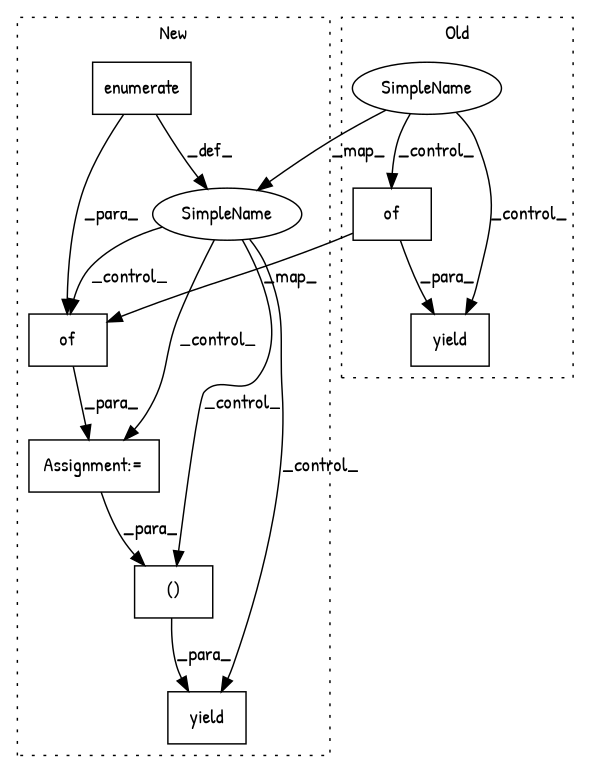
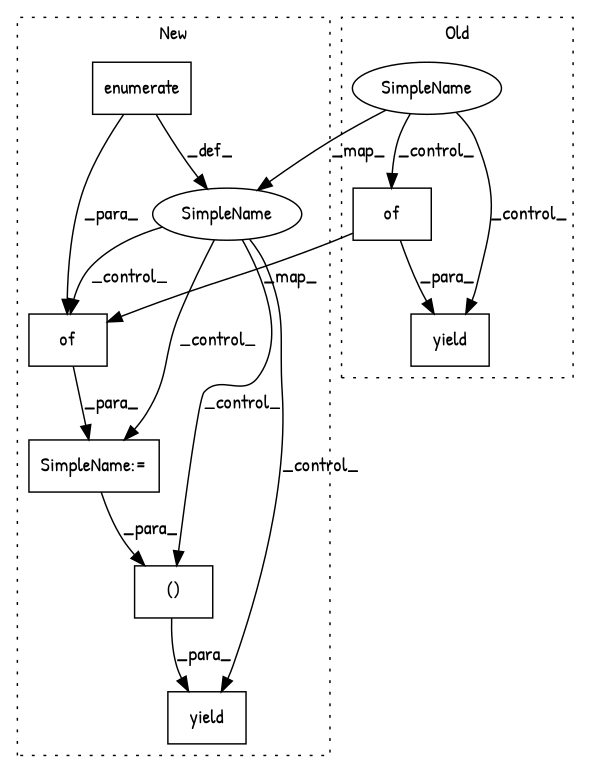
  digraph {
    fontname="Patrick Hand"
    node [a=32 l="3,1" shape=box fontname="Patrick Hand"]
    edge [fontname="Patrick Hand"]
    n1 [a=112 l=7 label=yield s=4834]
    n2 [label=of s="4845,4867"]
    n3 [a=42 l=4 label=SimpleName s=4812 shape=ellipse]
    n4 [l="10,1" label=enumerate s="5095,5106"]
    n5 [a=112 l=18 label=yield s=5168]
    n6 [a=106 l=23 label="()" s=5186]
-   n7 [a=7 l=1 label="Assignment:=" s=5128]
+   n7 [a=7 l=1 label="SimpleName:=" s=5128]
    n8 [label=of s="5133,5155"]
    n9 [a=42 l=4 label=SimpleName s=5088 shape=ellipse]
    subgraph cluster_1 {
      label=Old
      style=dotted
      n1
      n2
      n3
    }
    subgraph cluster_2 {
      label=New
      style=dotted
      n4
      n5
      n6
      n7
      n8
      n9
    }
    n2 -> n1 [label=_para_]
    n2 -> n8 [label=_map_]
    n3 -> n1 [label=_control_]
    n3 -> n2 [label=_control_]
    n3 -> n9 [label=_map_]
    n4 -> n8 [label=_para_]
    n4 -> n9 [label=_def_]
    n6 -> n5 [label=_para_]
    n7 -> n6 [label=_para_]
    n8 -> n7 [label=_para_]
    n9 -> n5 [label=_control_]
    n9 -> n6 [label=_control_]
    n9 -> n7 [label=_control_]
    n9 -> n8 [label=_control_]
  }
